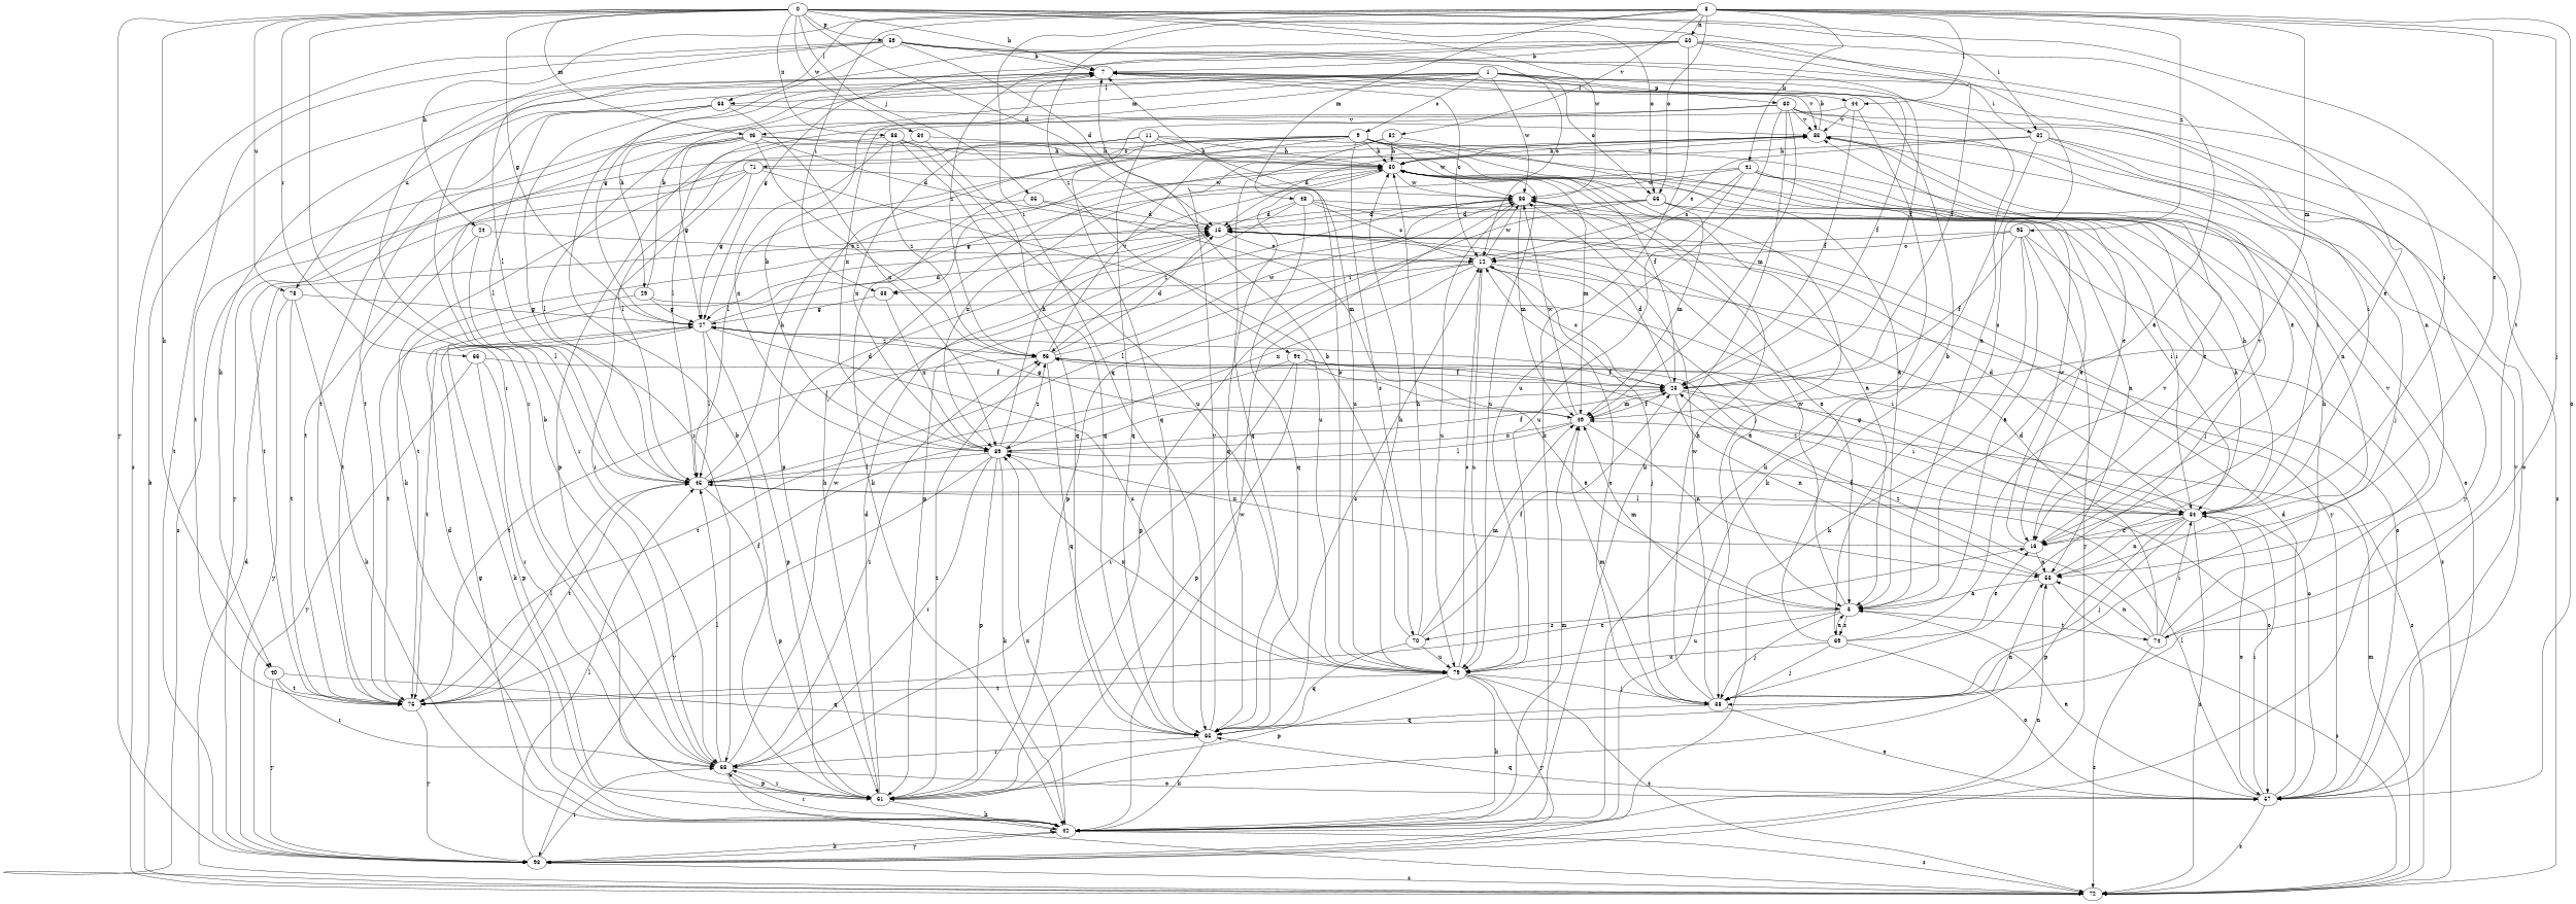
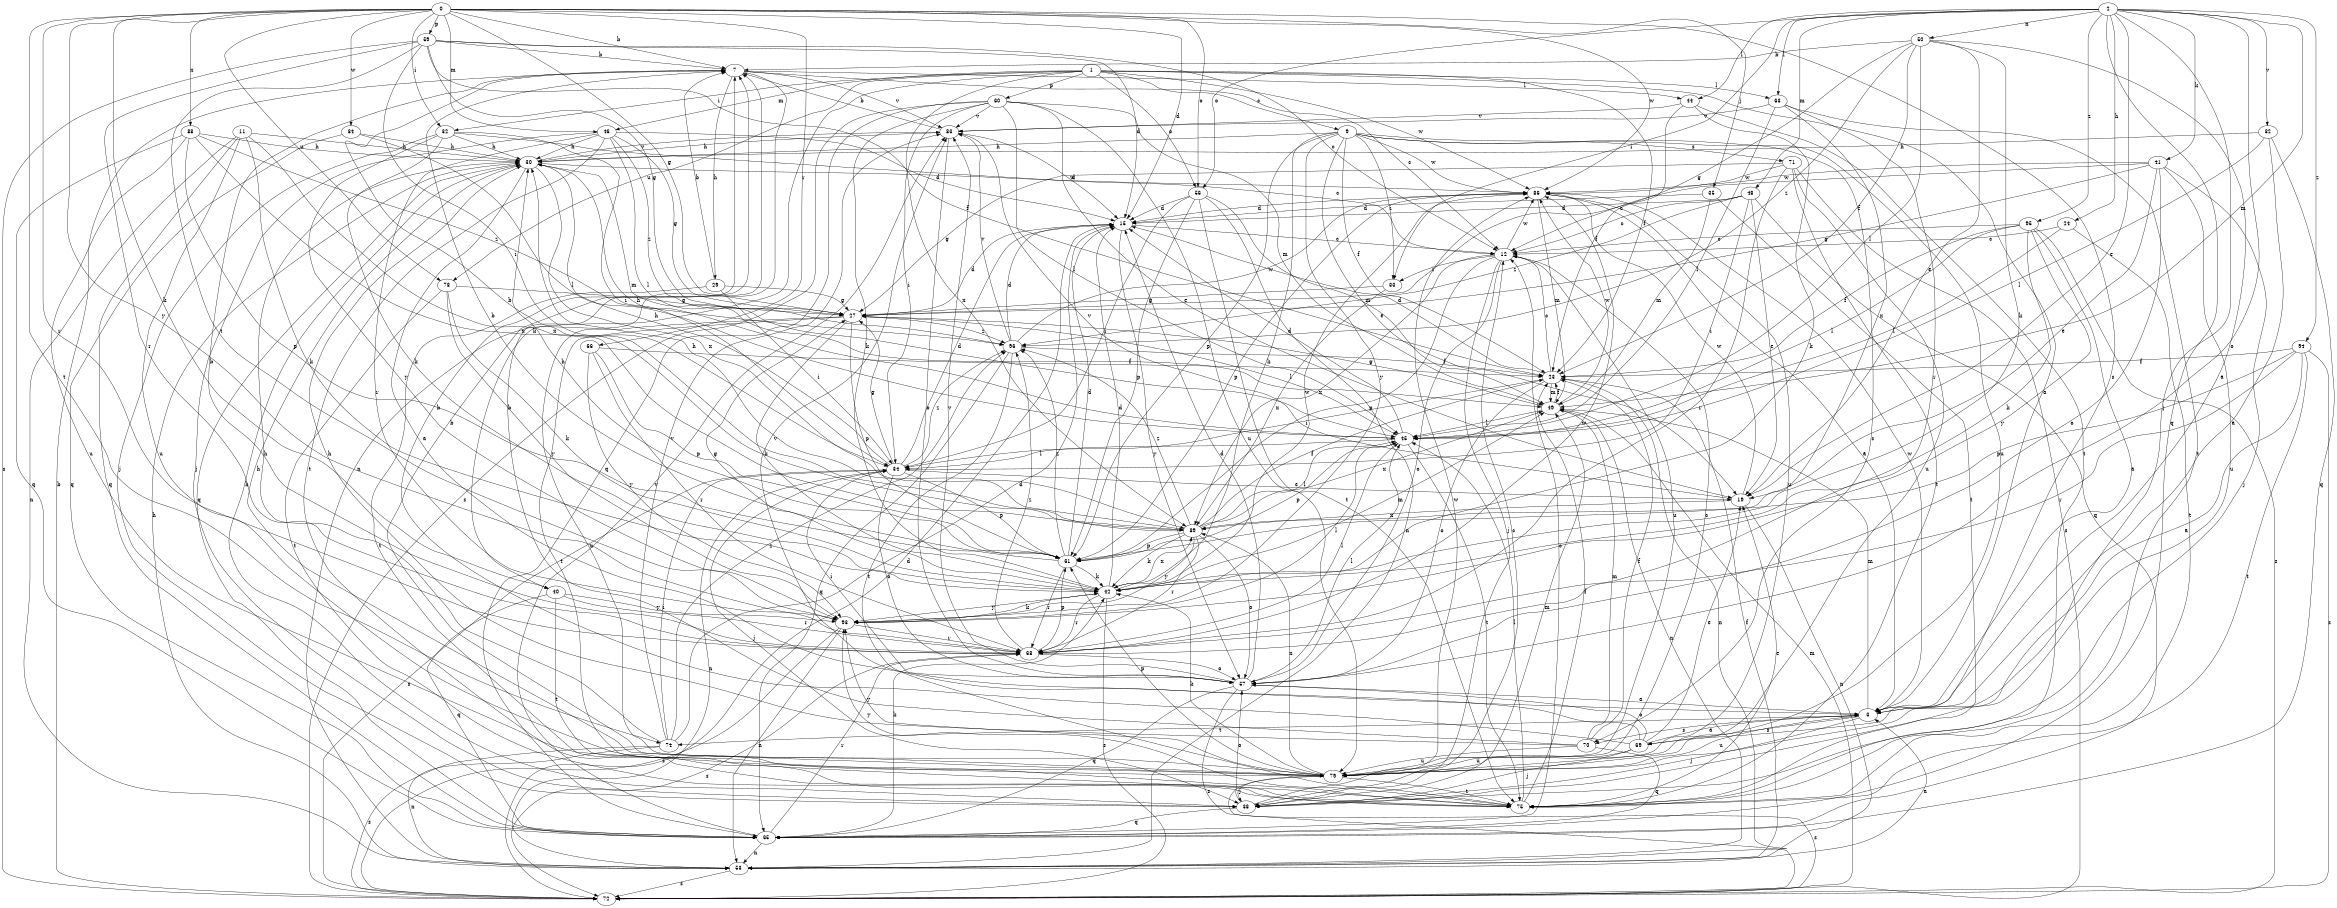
  strict digraph {
    0
    7
    15
    27
    32
    n6 [label=35]
    40
    46
    56
    59
    66
    68
    69
    74
    78
    84
    86
    88
    93
    44
    12
    29
    53
    83
    57
    79
    42
    61
    45
    75
    96
    38
    30
    34
    49
    65
    23
    72
    3
-   19 [label=16]
+   19
    89
    1
    9
    n44 [label=63]
    60
    70
    33
    71
-   2 [label=8]
+   2
    n50 [label=24]
    41
    48
    50
    82
    94
    95
    11
    0 -> 7 [label=b]
    0 -> 15 [label=d]
    0 -> 27 [label=g]
    0 -> 32 [label=i]
    0 -> n6 [label=j]
    0 -> 40 [label=k]
    0 -> 46 [label=m]
    0 -> 56 [label=o]
    0 -> 59 [label=p]
    0 -> 66 [label=r]
    0 -> 68 [label=r]
    0 -> 69 [label=s]
    0 -> 74 [label=t]
    0 -> 78 [label=u]
    0 -> 84 [label=w]
    0 -> 86 [label=w]
    0 -> 88 [label=x]
    0 -> 93 [label=y]
    7 -> 44 [label=l]
    7 -> 12 [label=c]
    7 -> 29 [label=h]
    7 -> 53 [label=n]
    7 -> 83 [label=v]
    15 -> 12 [label=c]
    15 -> 57 [label=y]
    27 -> 15 [label=d]
    27 -> 79 [label=u]
    27 -> 42 [label=k]
    27 -> 61 [label=p]
    27 -> 45 [label=l]
    27 -> 75 [label=t]
    27 -> 96 [label=z]
    32 -> 93 [label=y]
    32 -> 12 [label=c]
    32 -> 42 [label=k]
    32 -> 38 [label=j]
    32 -> 30 [label=h]
    32 -> 34 [label=i]
    n6 -> 15 [label=d]
    n6 -> 75 [label=t]
    n6 -> 49 [label=m]
    40 -> 68 [label=r]
    40 -> 93 [label=y]
    40 -> 75 [label=t]
    40 -> 65 [label=q]
    46 -> 15 [label=d]
    46 -> 27 [label=g]
    46 -> 68 [label=r]
    46 -> 45 [label=l]
    46 -> 75 [label=t]
    46 -> 96 [label=z]
    46 -> 38 [label=j]
    46 -> 30 [label=h]
    56 -> 15 [label=d]
    56 -> 53 [label=n]
    56 -> 61 [label=p]
    56 -> 75 [label=t]
    56 -> 34 [label=i]
    56 -> 49 [label=m]
    59 -> 7 [label=b]
    59 -> 15 [label=d]
    59 -> 27 [label=g]
    59 -> 68 [label=r]
    59 -> 93 [label=t]
    59 -> 12 [label=c]
    59 -> 34 [label=i]
    59 -> 23 [label=f]
    59 -> 72 [label=s]
    66 -> 68 [label=r]
    66 -> 93 [label=y]
    66 -> 61 [label=p]
    66 -> 23 [label=f]
    68 -> 7 [label=b]
    68 -> 86 [label=w]
    68 -> 57 [label=o]
    68 -> 61 [label=p]
    68 -> 45 [label=l]
    68 -> 96 [label=z]
    68 -> 72 [label=s]
    69 -> 7 [label=b]
    69 -> 83 [label=v]
    69 -> 57 [label=o]
    69 -> 79 [label=u]
    69 -> 38 [label=j]
    69 -> 3 [label=a]
    69 -> 19 [label=e]
    74 -> 15 [label=d]
    74 -> 53 [label=n]
    74 -> 83 [label=v]
    74 -> 96 [label=z]
    74 -> 30 [label=h]
    74 -> 34 [label=i]
    74 -> 72 [label=s]
    78 -> 27 [label=g]
    78 -> 93 [label=y]
    78 -> 42 [label=k]
    78 -> 75 [label=t]
    84 -> 45 [label=l]
    84 -> 30 [label=h]
    84 -> 65 [label=q]
    86 -> 15 [label=d]
    86 -> 79 [label=u]
    86 -> 61 [label=p]
    86 -> 49 [label=m]
    86 -> 3 [label=a]
    88 -> 79 [label=u]
    88 -> 61 [label=p]
    88 -> 96 [label=z]
    88 -> 30 [label=h]
    88 -> 65 [label=q]
    88 -> 89 [label=x]
    93 -> 68 [label=r]
    93 -> 53 [label=n]
    93 -> 42 [label=k]
    93 -> 45 [label=l]
    93 -> 72 [label=s]
    44 -> 83 [label=v]
    44 -> 42 [label=k]
    44 -> 75 [label=t]
    44 -> 23 [label=f]
    12 -> 86 [label=w]
    12 -> 57 [label=o]
    12 -> 79 [label=u]
    12 -> 61 [label=p]
    12 -> 38 [label=j]
-   12 -> 3 [label=a]
    12 -> 89 [label=x]
    12 -> 33 [label=i]
    29 -> 7 [label=b]
    29 -> 27 [label=g]
    29 -> 75 [label=t]
    29 -> 34 [label=i]
    53 -> 30 [label=h]
    53 -> 23 [label=f]
    53 -> 72 [label=s]
    53 -> 3 [label=a]
    83 -> 7 [label=b]
    83 -> 15 [label=d]
    83 -> 57 [label=o]
    83 -> 30 [label=h]
    57 -> 15 [label=d]
    57 -> 83 [label=v]
    57 -> 45 [label=l]
    57 -> 34 [label=i]
    57 -> 65 [label=q]
    57 -> 72 [label=s]
    57 -> 3 [label=a]
    79 -> 7 [label=b]
    79 -> 93 [label=y]
    79 -> 12 [label=c]
    79 -> 42 [label=k]
    79 -> 61 [label=p]
    79 -> 75 [label=t]
    79 -> 38 [label=j]
    79 -> 30 [label=h]
    79 -> 72 [label=s]
    79 -> 89 [label=x]
    42 -> 15 [label=d]
    42 -> 27 [label=g]
    42 -> 68 [label=r]
    42 -> 86 [label=w]
    42 -> 93 [label=y]
    42 -> 49 [label=m]
    42 -> 72 [label=s]
    42 -> 89 [label=x]
    61 -> 7 [label=b]
    61 -> 15 [label=d]
    61 -> 68 [label=r]
    61 -> 42 [label=k]
    61 -> 96 [label=z]
    61 -> 30 [label=h]
    45 -> 15 [label=d]
    45 -> 61 [label=p]
    45 -> 75 [label=t]
    45 -> 30 [label=h]
    45 -> 34 [label=l]
    75 -> 93 [label=y]
    75 -> 45 [label=l]
    75 -> 23 [label=f]
    75 -> 19 [label=e]
    96 -> 15 [label=d]
    96 -> 86 [label=w]
    96 -> 83 [label=v]
    96 -> 75 [label=t]
    96 -> 65 [label=q]
    96 -> 23 [label=f]
    38 -> 86 [label=w]
    38 -> 12 [label=c]
    38 -> 57 [label=o]
    38 -> 30 [label=h]
    38 -> 49 [label=m]
    38 -> 65 [label=q]
    30 -> 86 [label=w]
    30 -> 83 [label=v]
    30 -> 49 [label=m]
    30 -> 65 [label=q]
    30 -> 3 [label=a]
    30 -> 89 [label=x]
    34 -> 15 [label=d]
    34 -> 27 [label=g]
    34 -> 53 [label=n]
    34 -> 57 [label=o]
    34 -> 61 [label=p]
    34 -> 96 [label=z]
    34 -> 38 [label=j]
    34 -> 30 [label=h]
    34 -> 72 [label=s]
    34 -> 19 [label=e]
    49 -> 27 [label=g]
    49 -> 86 [label=w]
    49 -> 53 [label=n]
    49 -> 45 [label=l]
    49 -> 23 [label=f]
-   49 -> 89 [label=x]
+   89 -> 49 [label=x]
    65 -> 68 [label=r]
    65 -> 12 [label=c]
    65 -> 53 [label=n]
    65 -> 83 [label=v]
    65 -> 42 [label=k]
    23 -> 15 [label=d]
    23 -> 12 [label=c]
    23 -> 53 [label=n]
    23 -> 57 [label=o]
    23 -> 34 [label=i]
    23 -> 49 [label=m]
    72 -> 7 [label=b]
    72 -> 15 [label=d]
    72 -> 49 [label=m]
    3 -> 69 [label=s]
    3 -> 74 [label=t]
    3 -> 86 [label=w]
    3 -> 79 [label=u]
    3 -> 38 [label=j]
    3 -> 49 [label=m]
    3 -> 70 [label=s]
    19 -> 86 [label=w]
    19 -> 53 [label=n]
    19 -> 83 [label=v]
    19 -> 89 [label=x]
    89 -> 7 [label=b]
    89 -> 68 [label=r]
    89 -> 93 [label=y]
    89 -> 57 [label=o]
    89 -> 42 [label=k]
    89 -> 61 [label=p]
    89 -> 45 [label=l]
    89 -> 96 [label=z]
    89 -> 30 [label=h]
    89 -> 23 [label=f]
    1 -> 32 [label=i]
    1 -> 40 [label=k]
    1 -> 46 [label=m]
    1 -> 56 [label=o]
    1 -> 78 [label=u]
    1 -> 86 [label=w]
    1 -> 23 [label=f]
    1 -> 3 [label=a]
    1 -> 89 [label=x]
    1 -> 9 [label=c]
    1 -> n44 [label=l]
    1 -> 60 [label=p]
    9 -> 86 [label=w]
    9 -> 93 [label=y]
    9 -> 79 [label=u]
    9 -> 42 [label=k]
    9 -> 61 [label=p]
    9 -> 30 [label=h]
    9 -> 23 [label=f]
    9 -> 19 [label=e]
    9 -> 70 [label=s]
    9 -> 33 [label=i]
    9 -> 71 [label=s]
    n44 -> 68 [label=r]
    n44 -> 83 [label=v]
    n44 -> 45 [label=l]
    n44 -> 75 [label=t]
    n44 -> 89 [label=x]
    60 -> 83 [label=v]
    60 -> 79 [label=u]
    60 -> 42 [label=k]
    60 -> 45 [label=l]
    60 -> 34 [label=i]
    60 -> 49 [label=m]
    60 -> 65 [label=q]
    60 -> 72 [label=s]
    60 -> 19 [label=e]
    70 -> 7 [label=b]
    70 -> 79 [label=u]
    70 -> 30 [label=h]
    70 -> 49 [label=m]
    70 -> 65 [label=q]
    70 -> 23 [label=f]
    33 -> 27 [label=g]
    33 -> 89 [label=x]
    71 -> 27 [label=g]
    71 -> 68 [label=r]
    71 -> 86 [label=w]
    71 -> 79 [label=u]
    71 -> 75 [label=t]
    71 -> 72 [label=s]
    2 -> 56 [label=o]
    2 -> 44 [label=l]
    2 -> 57 [label=o]
    2 -> 38 [label=j]
    2 -> 49 [label=m]
    2 -> 65 [label=q]
    2 -> 19 [label=e]
    2 -> n44 [label=l]
    2 -> 33 [label=i]
    2 -> n50 [label=h]
    2 -> 41 [label=k]
    2 -> 48 [label=m]
    2 -> 50 [label=n]
    2 -> 82 [label=v]
    2 -> 94 [label=z]
    2 -> 95 [label=z]
    n50 -> 12 [label=c]
    n50 -> 45 [label=l]
    n50 -> 75 [label=t]
    41 -> 27 [label=g]
    41 -> 86 [label=w]
    41 -> 12 [label=c]
    41 -> 57 [label=o]
    41 -> 79 [label=u]
    41 -> 38 [label=j]
    41 -> 19 [label=e]
    48 -> 15 [label=d]
    48 -> 12 [label=c]
    48 -> 96 [label=z]
    48 -> 34 [label=i]
    48 -> 65 [label=q]
    48 -> 19 [label=e]
    50 -> 7 [label=b]
    50 -> 27 [label=g]
    50 -> 42 [label=k]
    50 -> 45 [label=l]
    50 -> 96 [label=z]
    50 -> 23 [label=f]
    50 -> 3 [label=a]
    50 -> 19 [label=e]
    82 -> 45 [label=l]
    82 -> 30 [label=h]
    82 -> 65 [label=q]
    82 -> 3 [label=a]
    94 -> 68 [label=r]
    94 -> 61 [label=p]
    94 -> 75 [label=t]
    94 -> 23 [label=f]
    94 -> 72 [label=s]
    94 -> 3 [label=a]
    95 -> 93 [label=y]
    95 -> 12 [label=c]
    95 -> 42 [label=k]
    95 -> 45 [label=l]
    95 -> 23 [label=f]
    95 -> 72 [label=s]
    95 -> 3 [label=a]
    11 -> 53 [label=n]
    11 -> 79 [label=u]
    11 -> 42 [label=k]
    11 -> 30 [label=h]
    11 -> 65 [label=q]
    11 -> 89 [label=x]
  }
